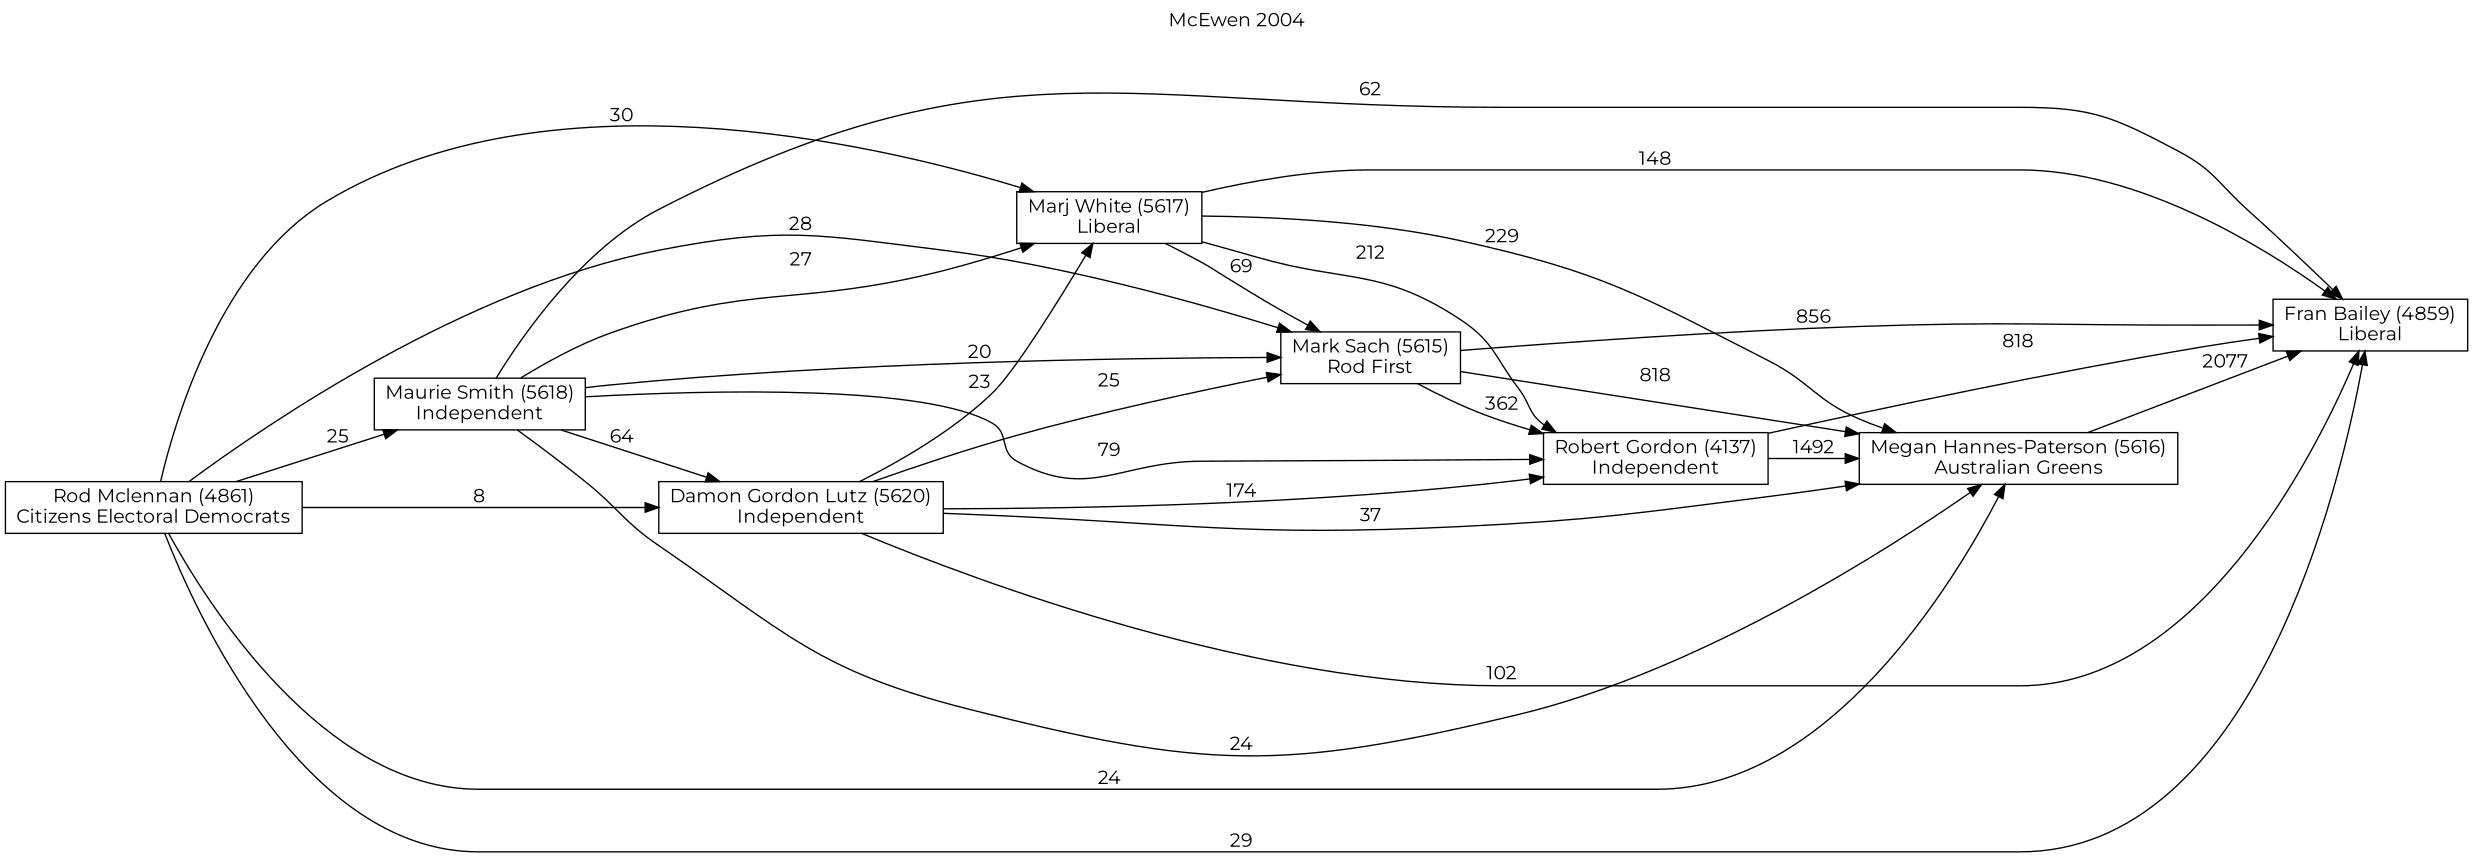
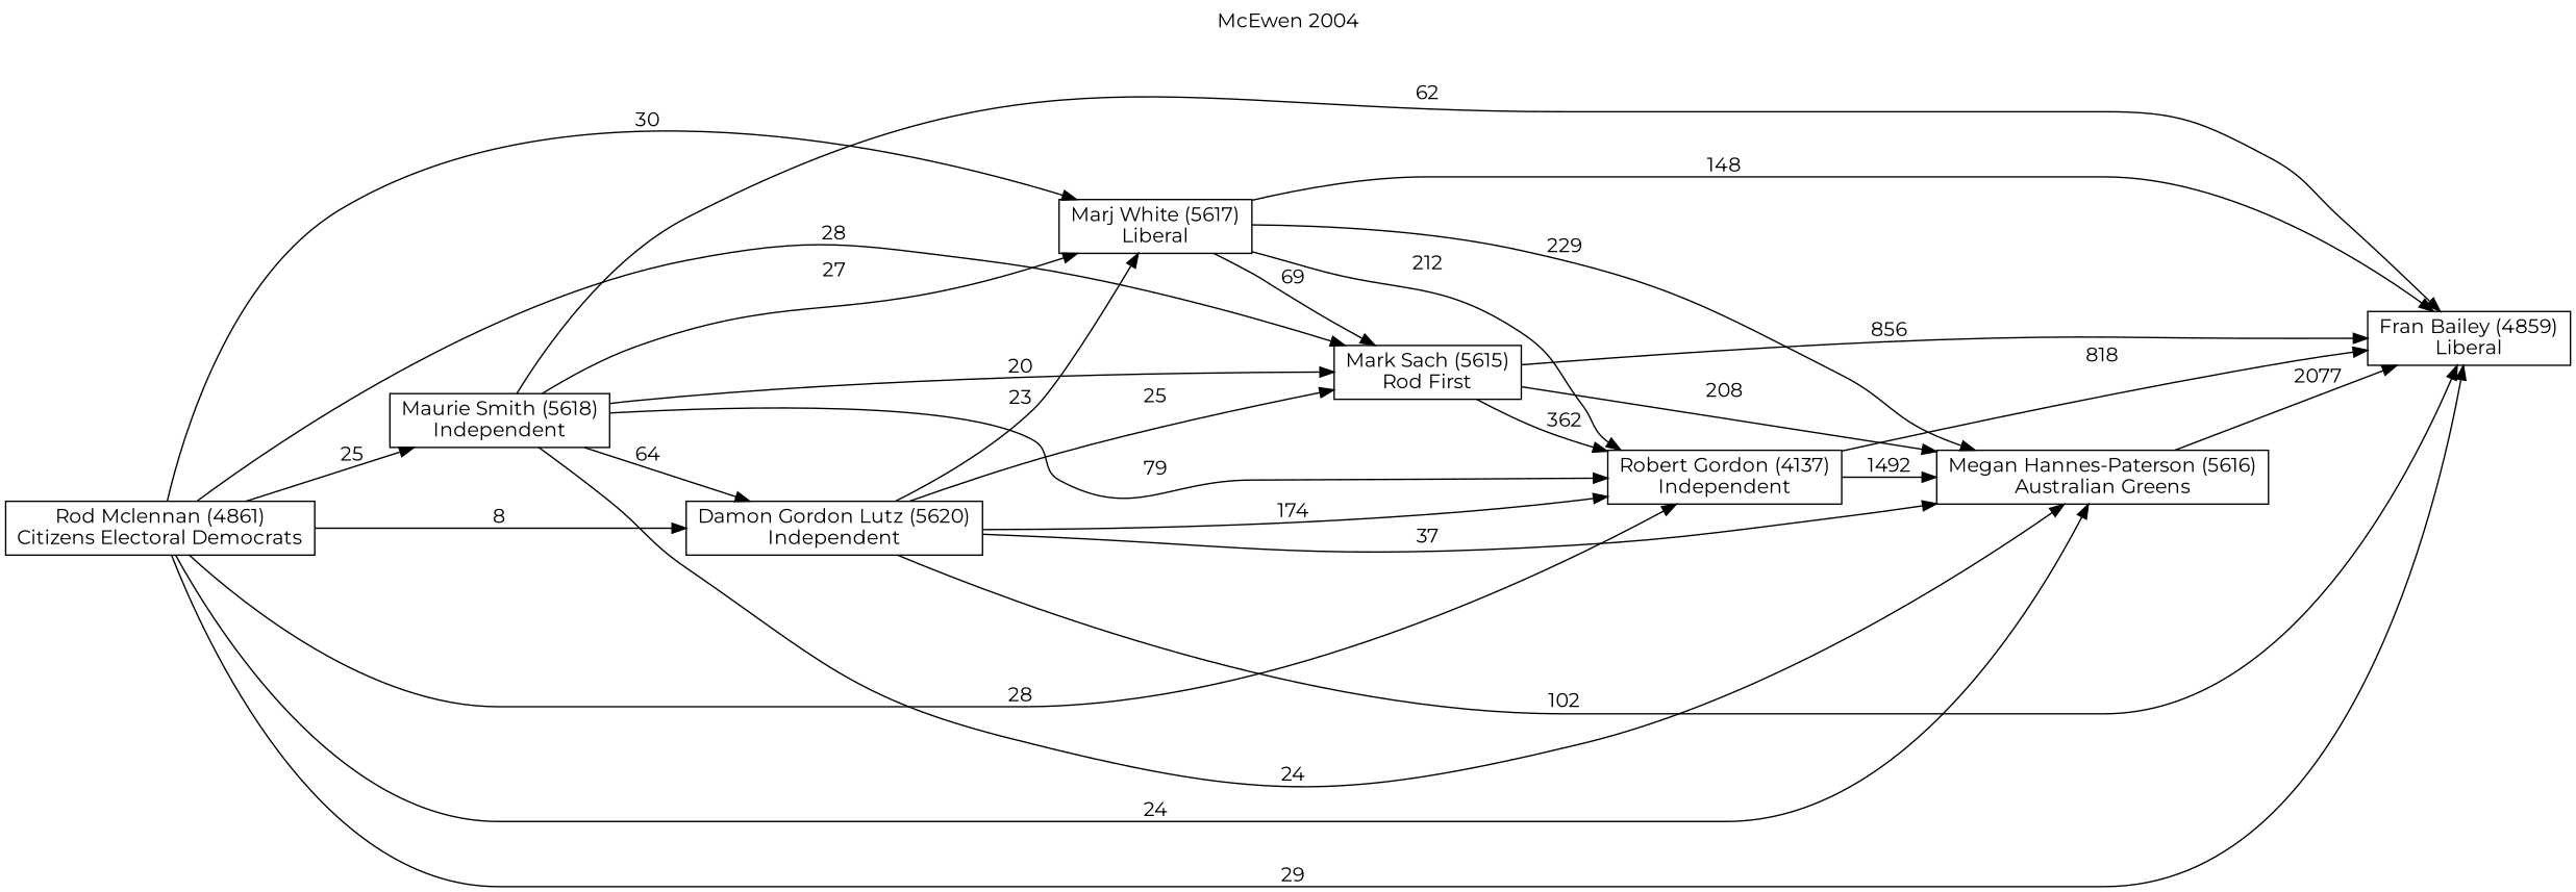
  digraph {
    fontname=Montserrat
    label="McEwen 2004"
    labelloc=t
    mclimit=10
    rankdir=LR
    node [fontname=Montserrat shape=box]
    edge [fontname=Montserrat]
    n1 [label="Fran Bailey (4859)\nLiberal"]
    n2 [label="Megan Hannes-Paterson (5616)\nAustralian Greens"]
    n3 [label="Robert Gordon (4137)\nIndependent"]
    n4 [label="Mark Sach (5615)\nRod First"]
    n5 [label="Marj White (5617)\nLiberal"]
    n6 [label="Damon Gordon Lutz (5620)\nIndependent"]
    n7 [label="Maurie Smith (5618)\nIndependent"]
    n8 [label="Rod Mclennan (4861)\nCitizens Electoral Democrats"]
    n2 -> n1 [label=2077]
    n3 -> n1 [label=818]
    n3 -> n2 [label=1492]
    n4 -> n1 [label=856]
-   n4 -> n2 [label=818]
+   n4 -> n2 [label=208]
    n4 -> n3 [label=362]
    n5 -> n1 [label=148]
    n5 -> n2 [label=229]
    n5 -> n3 [label=212]
    n5 -> n4 [label=69]
    n6 -> n1 [label=102]
    n6 -> n2 [label=37]
    n6 -> n3 [label=174]
    n6 -> n4 [label=25]
    n6 -> n5 [label=23]
    n7 -> n1 [label=62]
    n7 -> n2 [label=24]
    n7 -> n3 [label=79]
    n7 -> n4 [label=20]
    n7 -> n5 [label=27]
    n7 -> n6 [label=64]
    n8 -> n1 [label=29]
    n8 -> n2 [label=24]
+   n8 -> n3 [label=28]
    n8 -> n4 [label=28]
    n8 -> n5 [label=30]
    n8 -> n6 [label=8]
    n8 -> n7 [label=25]
  }
